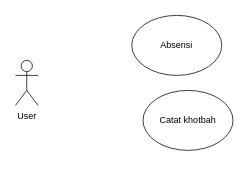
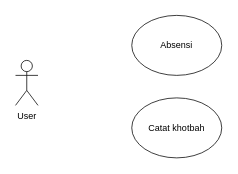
  <mxCell id="0" />
  <mxCell id="1" parent="0" />
  <mxCell id="2" value="User" style="shape=umlActor;verticalLabelPosition=bottom;verticalAlign=top;html=1;outlineConnect=0;" vertex="1" parent="1"><mxGeometry x="20" y="80" width="30" height="60" as="geometry" /></mxCell>
  <mxCell id="3" value="Absensi" style="ellipse;whiteSpace=wrap;html=1;" vertex="1" parent="1"><mxGeometry x="175" y="20" width="120" height="80" as="geometry" /></mxCell>
- <mxCell id="4" value="Catat khotbah" style="ellipse;whiteSpace=wrap;html=1;" vertex="1" parent="1"><mxGeometry x="190" y="120" width="120" height="80" as="geometry" /></mxCell>
+ <mxCell id="4" value="Catat khotbah" style="ellipse;whiteSpace=wrap;html=1;" vertex="1" parent="1"><mxGeometry x="175" y="130" width="120" height="80" as="geometry" /></mxCell>
